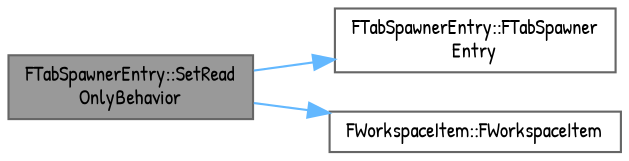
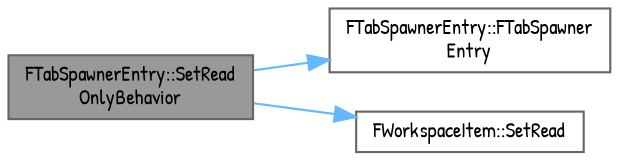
  digraph {
    fontname="Patrick Hand"
    rankdir=LR
    node [color=grey40 fillcolor=white fontname="Patrick Hand" fontsize=10 shape=box style=filled]
    edge [color=steelblue1 fontname="Patrick Hand" fontsize=10 labelfontname=Helvetica labelfontsize=10 style=solid]
    n1 [color=gray40 fillcolor=grey60 fontcolor=black height=0.2 label="FTabSpawnerEntry::SetRead\lOnlyBehavior" width=0.4]
    n2 [height=0.2 label="FTabSpawnerEntry::FTabSpawner\lEntry" width=0.4]
-   n3 [height=0.2 label="FWorkspaceItem::FWorkspaceItem" width=0.4]
+   n3 [height=0.2 label="FWorkspaceItem::SetRead" width=0.4]
    n1 -> n2
    n1 -> n3
  }
